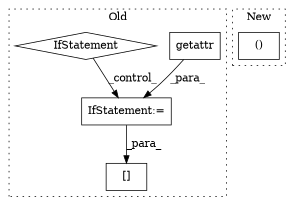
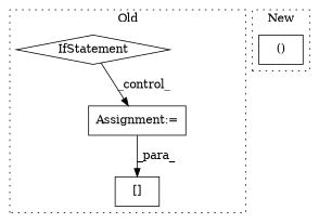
  digraph {
    node [shape=box]
-   n1 [a=32 l="8,1" label=getattr s="1943,1961"]
-   n2 [a=7 l=1 label="IfStatement:=" s=1942]
+   n2 [a=7 l=1 label="Assignment:=" s=1942]
    n3 [a=25 l="4,2" label=IfStatement s="1899,1923" shape=diamond]
    n4 [a=2 l="20,1" label="[]" s="1974,1999"]
    n5 [a=106 l=23 label="()" s=1697]
    subgraph cluster_1 {
      label=Old
      style=dotted
-     n1
      n2
      n3
      n4
    }
    subgraph cluster_2 {
      label=New
      style=dotted
      n5
    }
-   n1 -> n2 [label=_para_]
    n2 -> n4 [label=_para_]
    n3 -> n2 [label=_control_]
  }
